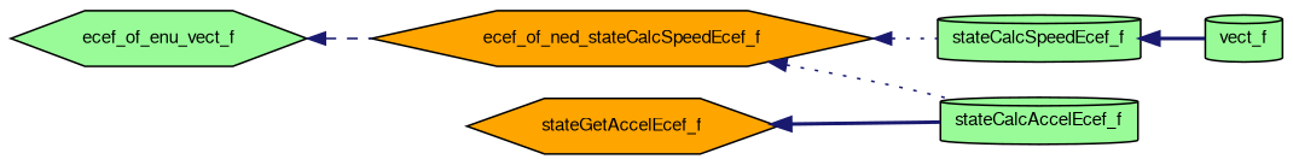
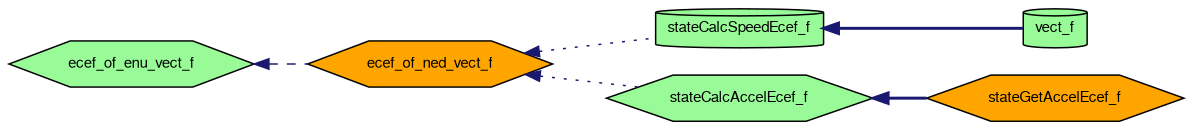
  digraph {
    rankdir=LR
    node [color=black fillcolor=palegreen fontname=FreeSans fontsize=10 shape=hexagon style=filled]
    edge [color=midnightblue dir=back fontname=FreeSans fontsize=10 labelfontname=FreeSans labelfontsize=10 style=dotted]
    n1 [fontcolor=black height=0.2 label=ecef_of_enu_vect_f width=0.4]
-   n2 [fillcolor=orange height=0.2 label=ecef_of_ned_stateCalcSpeedEcef_f width=0.4]
+   n2 [fillcolor=orange height=0.2 label=ecef_of_ned_vect_f width=0.4]
    n3 [height=0.2 label=stateCalcSpeedEcef_f shape=cylinder width=0.4]
-   n4 [height=0.2 label=stateCalcAccelEcef_f shape=cylinder width=0.4]
+   n4 [height=0.2 label=stateCalcAccelEcef_f width=0.4]
    n5 [height=0.2 label=vect_f shape=cylinder width=0.4]
    n6 [fillcolor=orange height=0.2 label=stateGetAccelEcef_f width=0.4]
    n1 -> n2 [style=dashed]
    n2 -> n3
    n2 -> n4
    n3 -> n5 [style=bold]
-   n6 -> n4 [style=bold]
+   n4 -> n6 [style=bold]
  }
